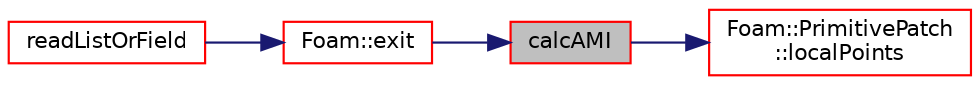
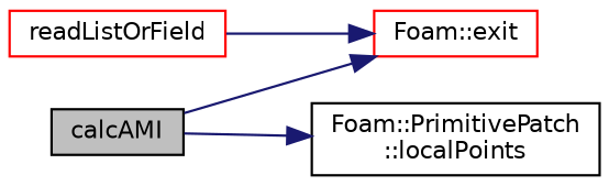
  digraph {
    rankdir=LR
    node [color=black fontname=Helvetica fontsize=10 shape=record]
    edge [color=midnightblue fontname=Helvetica fontsize=10 labelfontname=Helvetica labelfontsize=10 style=solid]
-   n1 [color=red fillcolor=grey75 fontcolor=black height=0.2 label=calcAMI style=filled width=0.4]
+   n1 [fillcolor=grey75 fontcolor=black height=0.2 label=calcAMI style=filled width=0.4]
    n2 [color=red height=0.2 label="Foam::exit" width=0.4]
-   n3 [color=red height=0.2 label="Foam::PrimitivePatch\l::localPoints" width=0.4]
+   n3 [height=0.2 label="Foam::PrimitivePatch\l::localPoints" width=0.4]
    n4 [color=red height=0.2 label=readListOrField width=0.4]
-   n2 -> n1
+   n1 -> n2
    n1 -> n3
    n4 -> n2
  }
